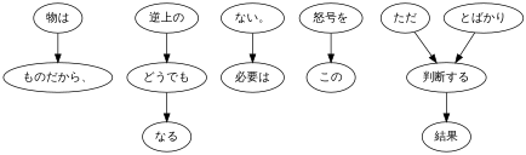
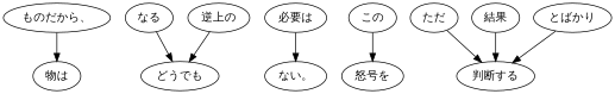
  digraph {
    fontname="Fira Sans"
    node [fontname="Fira Sans"]
    edge [fontname="Fira Sans"]
    n1 [label="物は"]
    n2 [label="ものだから、"]
    n3 [label="なる"]
    n4 [label="どうでも"]
    n5 [label="ない。"]
    n6 [label="この"]
    n7 [label="怒号を"]
    n8 [label="判断する"]
    n9 [label="ただ"]
    n10 [label="逆上の"]
    n11 [label="結果"]
    n12 [label="とばかり"]
    n13 [label="必要は"]
-   n1 -> n2
-   n4 -> n3
-   n7 -> n6
+   n2 -> n1
+   n3 -> n4
+   n6 -> n7
    n9 -> n8
    n10 -> n4
-   n8 -> n11
+   n11 -> n8
    n12 -> n8
-   n5 -> n13
+   n13 -> n5
  }
